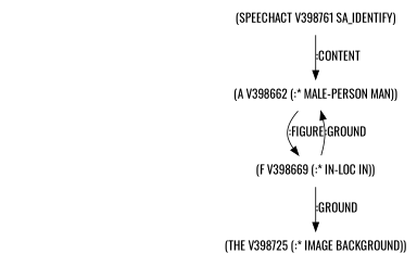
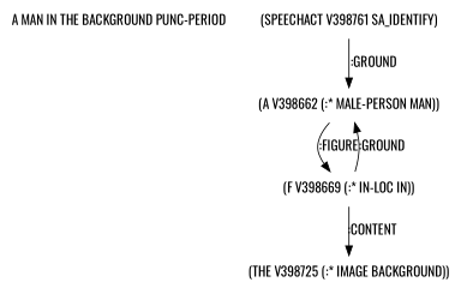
  digraph {
    fontname=Oswald
    node [fontname=Oswald shape=none]
    edge [fontname=Oswald]
+   "A MAN IN THE BACKGROUND PUNC-PERIOD"
    n2 [label="(SPEECHACT V398761 SA_IDENTIFY)"]
    n3 [label="(A V398662 (:* MALE-PERSON MAN))"]
    n4 [label="(F V398669 (:* IN-LOC IN))"]
    n5 [label="(THE V398725 (:* IMAGE BACKGROUND))"]
-   n2 -> n3 [label=":CONTENT"]
+   n2 -> n3 [label=":GROUND"]
    n3 -> n4 [label=":FIGURE"]
    n4 -> n3 [label=":GROUND"]
-   n4 -> n5 [label=":GROUND"]
+   n4 -> n5 [label=":CONTENT"]
  }
